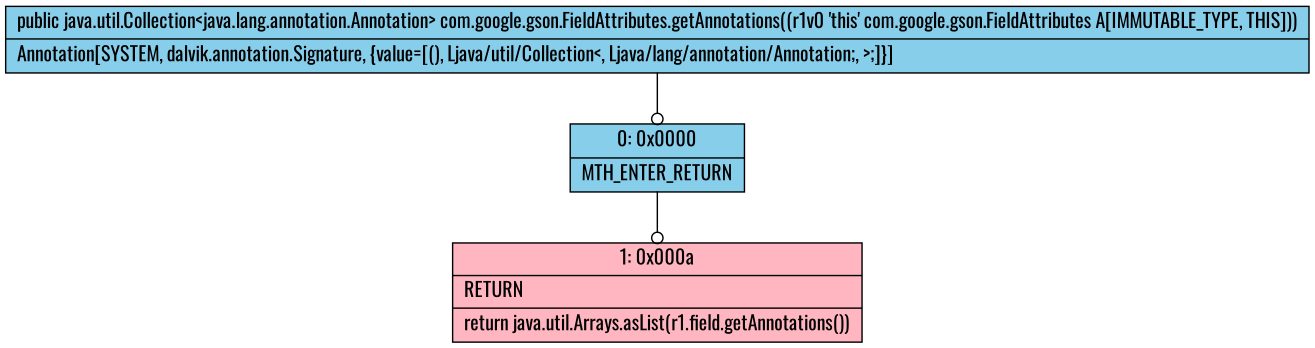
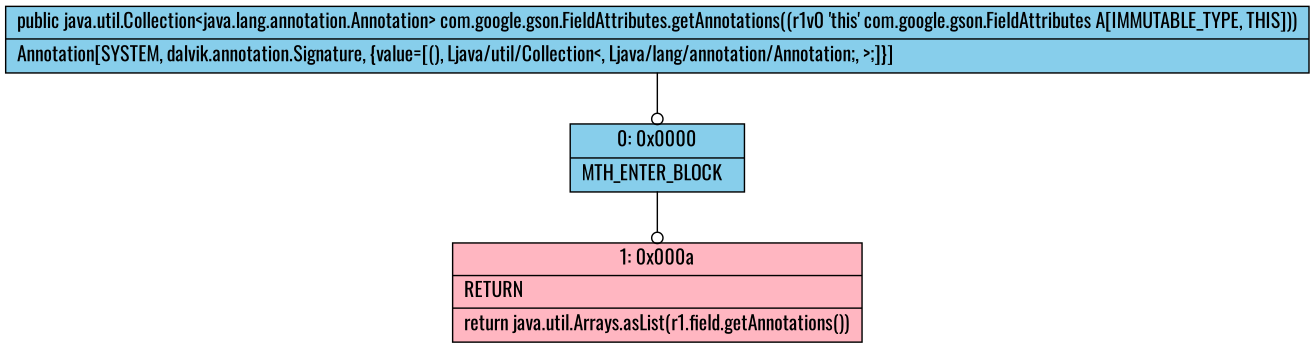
  digraph {
    fontname=Oswald
    node [shape=record style=filled fillcolor=skyblue fontname=Oswald]
    edge [arrowhead=odot fontname=Oswald]
-   n1 [label="{0\:\ 0x0000|MTH_ENTER_RETURN\l}"]
+   n1 [label="{0\:\ 0x0000|MTH_ENTER_BLOCK\l}"]
    n2 [label="{1\:\ 0x000a|RETURN\l|return java.util.Arrays.asList(r1.field.getAnnotations())\l}" fillcolor=lightpink]
    n3 [label="{public java.util.Collection\<java.lang.annotation.Annotation\> com.google.gson.FieldAttributes.getAnnotations((r1v0 'this' com.google.gson.FieldAttributes A[IMMUTABLE_TYPE, THIS]))  | Annotation[SYSTEM, dalvik.annotation.Signature, \{value=[(), Ljava\/util\/Collection\<, Ljava\/lang\/annotation\/Annotation;, \>;]\}]\l}"]
    n1 -> n2
    n3 -> n1
  }
